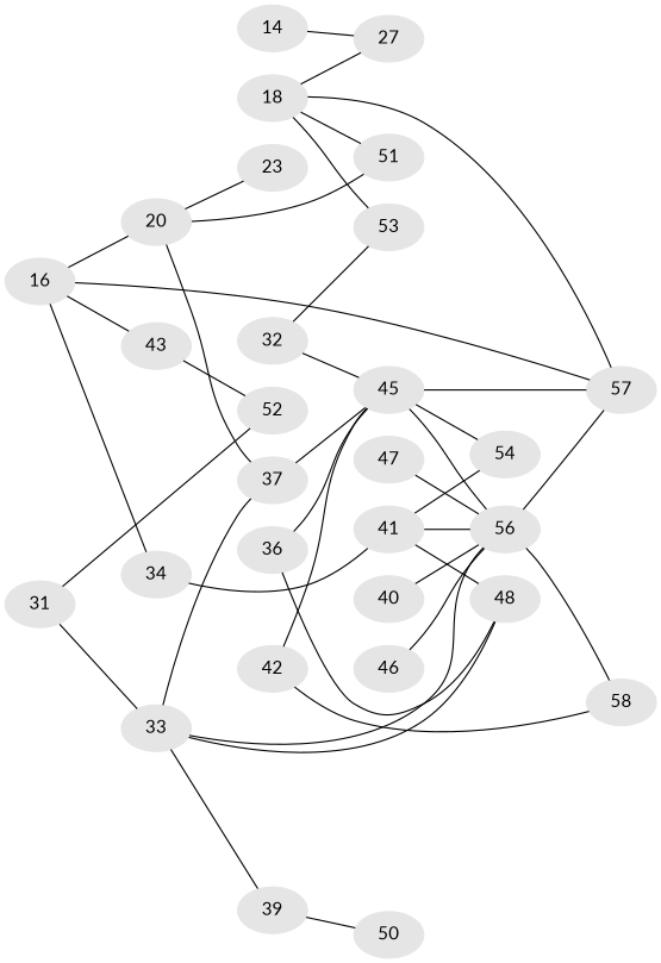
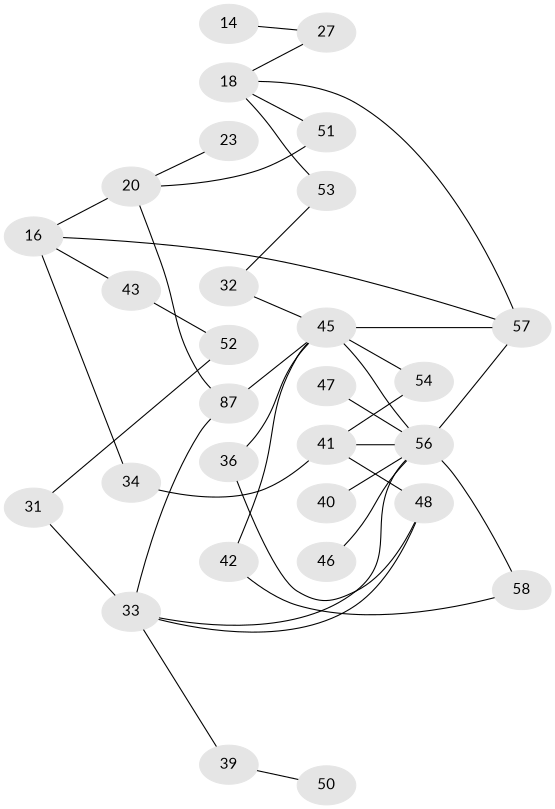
  graph {
    fontname=Lato
    rankdir=LR
    node [color=gray90 fontname=Lato style=filled]
    edge [fontname=Lato]
    27 [super="+21"]
    14
    16 [super="+12"]
    20
    34
    43 [super="+19"]
    57 [super="+7+24"]
    51 [super="+49"]
    23
-   37
+   37 [label=87]
    41 [super="+1"]
    52
    18 [super="+4"]
    53
    36 [super="+17"]
    45 [super="+44+29"]
    48 [super="+25"]
    33 [super="+26"]
    39
    56 [super="+38+11+22+28+30+55"]
    31
    54
    32
    50
    58
    40
    42
    46
    47
    14 -- 27
    16 -- 20 [weight=2]
    16 -- 34
    16 -- 43
    16 -- 57
    20 -- 51
    20 -- 23
    20 -- 37
    34 -- 41
    43 -- 52
    37 -- 45 [weight=2]
    41 -- 48 [weight=3]
    41 -- 56 [weight=4]
    41 -- 54
    18 -- 27 [weight=2]
    18 -- 57 [weight=2]
    18 -- 51
    18 -- 53
    36 -- 45
    36 -- 48
    45 -- 57 [weight=3]
    45 -- 56
    45 -- 54
    33 -- 37
    33 -- 48
    33 -- 39
    33 -- 56
    39 -- 50
    56 -- 57
    56 -- 58
    31 -- 52
    31 -- 33
    32 -- 53
    32 -- 45
    40 -- 56
    42 -- 45
    42 -- 58
    46 -- 56
    47 -- 56
  }
